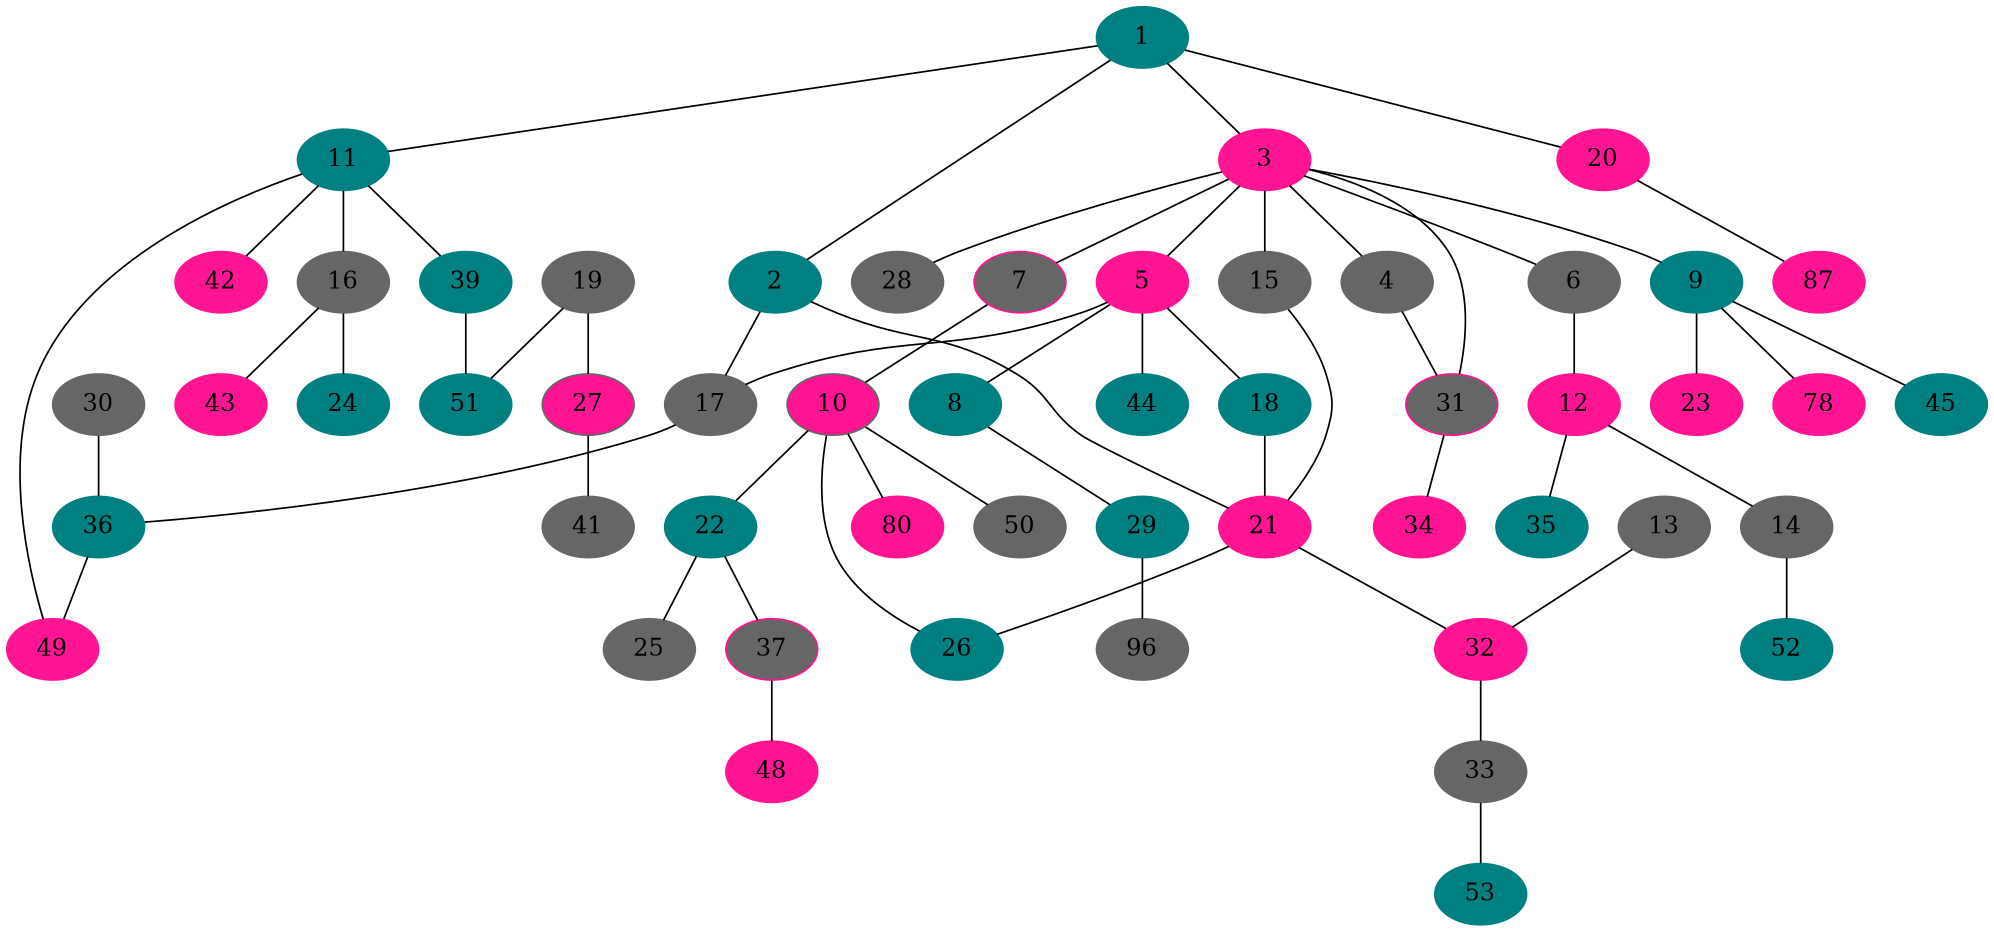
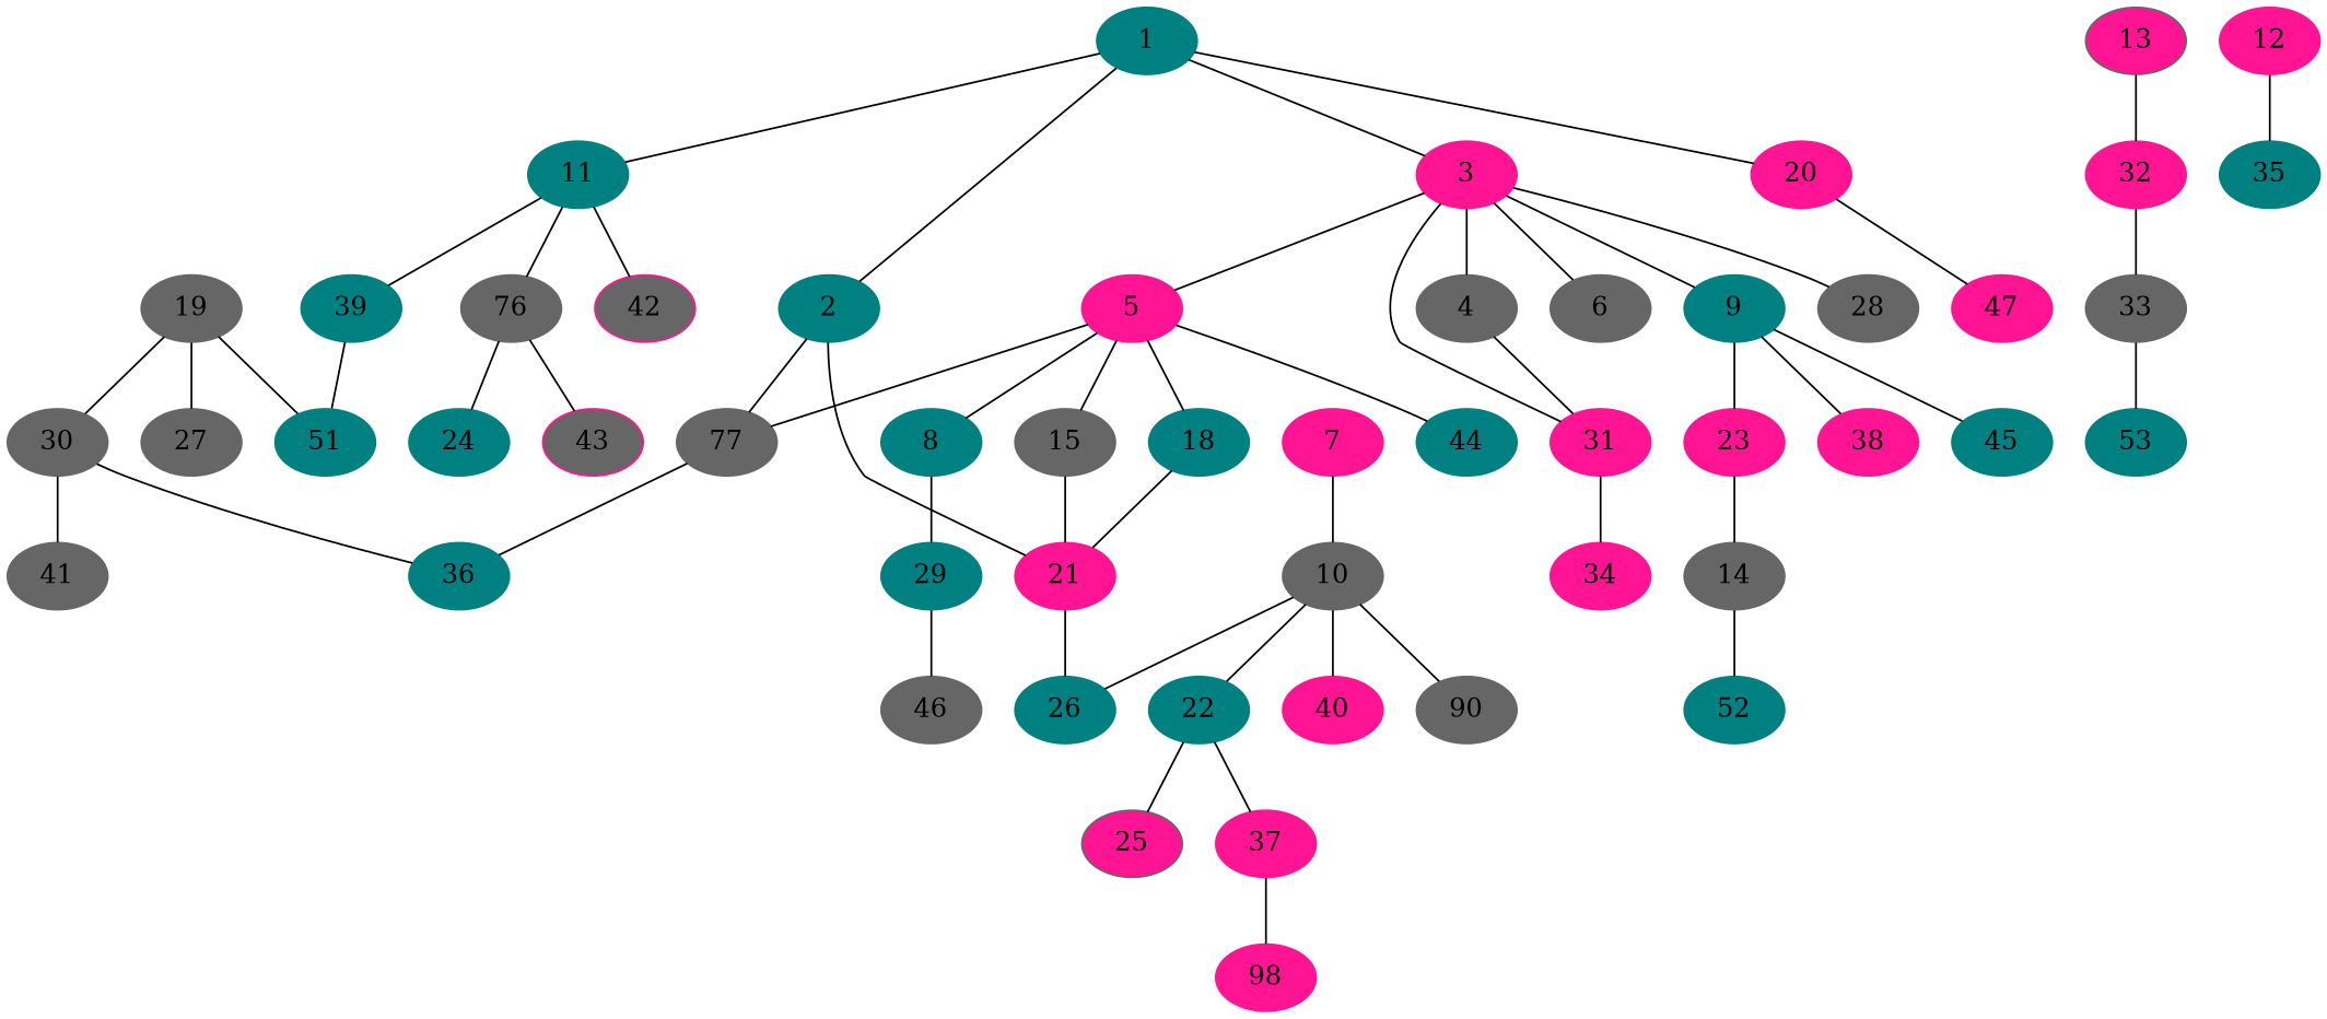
  graph {
    node [color=teal style=filled]
    1
    2
    3 [color=deeppink]
    11
    20 [color=deeppink]
-   17 [color=gray40]
+   17 [color=gray40 label=77]
    21 [color=deeppink]
    4 [color=gray40]
    5 [color=deeppink]
    6 [color=gray40]
-   7 [color=deeppink fillcolor=gray40]
+   7 [color=deeppink]
    9
    28 [color=gray40]
-   31 [color=deeppink fillcolor=gray40]
-   16 [color=gray40]
+   31 [color=deeppink]
+   16 [color=gray40 label=76]
    39
-   42 [color=deeppink]
-   49 [color=deeppink]
-   47 [color=deeppink label=87]
+   42 [color=deeppink fillcolor=gray40]
+   47 [color=deeppink]
    36
    26
    32 [color=deeppink]
    8
    15 [color=gray40]
    18
    44
    12 [color=deeppink]
-   10 [color=gray40 fillcolor=deeppink]
+   10 [color=gray40]
    23 [color=deeppink]
-   38 [color=deeppink label=78]
+   38 [color=deeppink]
    45
-   13 [color=gray40]
+   13 [color=gray40 fillcolor=deeppink]
    34 [color=deeppink]
    29
    19 [color=gray40]
-   27 [color=gray40 fillcolor=deeppink]
+   27 [color=gray40]
    30 [color=gray40]
    51
    14 [color=gray40]
    35
    22
-   40 [color=deeppink label=80]
-   50 [color=gray40]
-   46 [color=gray40 label=96]
-   25 [color=gray40]
-   37 [color=deeppink fillcolor=gray40]
+   40 [color=deeppink]
+   50 [color=gray40 label=90]
+   46 [color=gray40]
+   25 [color=gray40 fillcolor=deeppink]
+   37 [color=deeppink]
    24
-   43 [color=deeppink]
+   43 [color=deeppink fillcolor=gray40]
    52
    33 [color=gray40]
    41 [color=gray40]
-   48 [color=deeppink]
+   48 [color=deeppink label=98]
    53
    1 -- 2
    1 -- 3
    1 -- 11
    1 -- 20
    2 -- 17
    2 -- 21
    3 -- 4
    3 -- 5
    3 -- 6
-   3 -- 7
    3 -- 9
    3 -- 28
    3 -- 31
    11 -- 16
    11 -- 39
    11 -- 42
-   11 -- 49
    20 -- 47
    17 -- 36
    21 -- 26
-   21 -- 32
    4 -- 31
    5 -- 17
    5 -- 8
-   3 -- 15
+   5 -- 15
    5 -- 18
    5 -- 44
-   6 -- 12
    7 -- 10
    9 -- 23
    9 -- 38
    9 -- 45
    31 -- 34
    16 -- 24
    16 -- 43
    39 -- 51
-   36 -- 49
    32 -- 33
    8 -- 29
    15 -- 21
    18 -- 21
-   12 -- 14
+   23 -- 14
    12 -- 35
    10 -- 26
    10 -- 22
    10 -- 40
    10 -- 50
    13 -- 32
    29 -- 46
    19 -- 27
+   19 -- 30
    19 -- 51
    30 -- 36
-   27 -- 41
+   30 -- 41
    14 -- 52
    22 -- 25
    22 -- 37
    37 -- 48
    33 -- 53
  }
